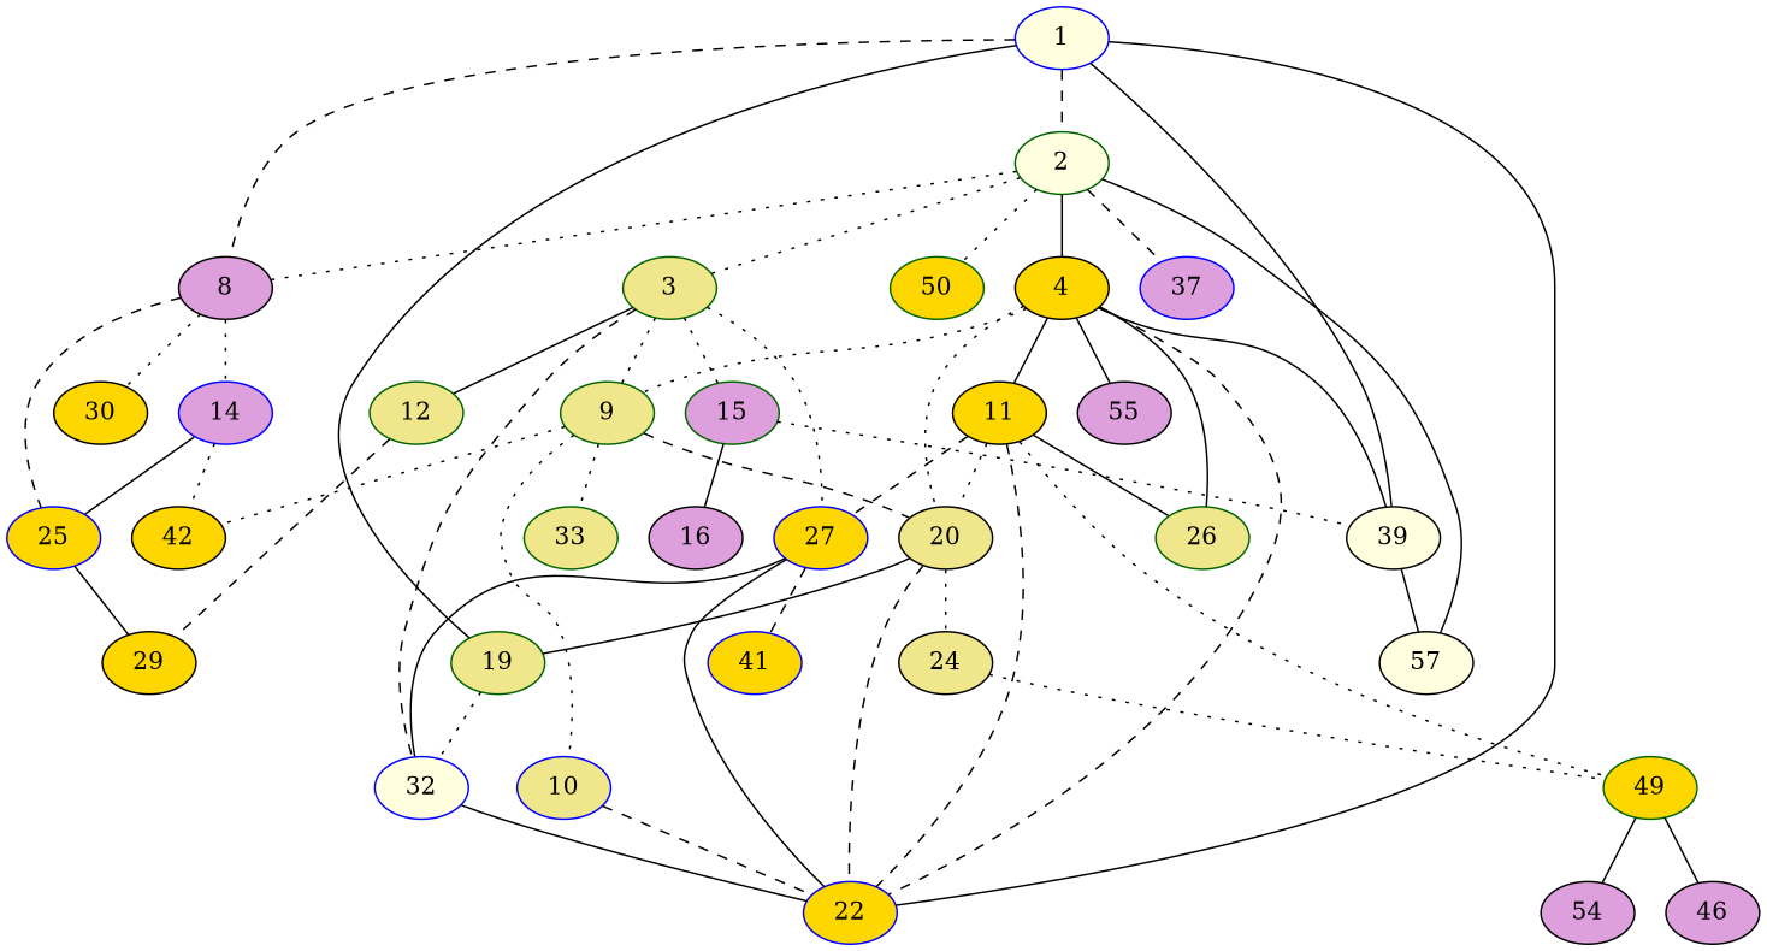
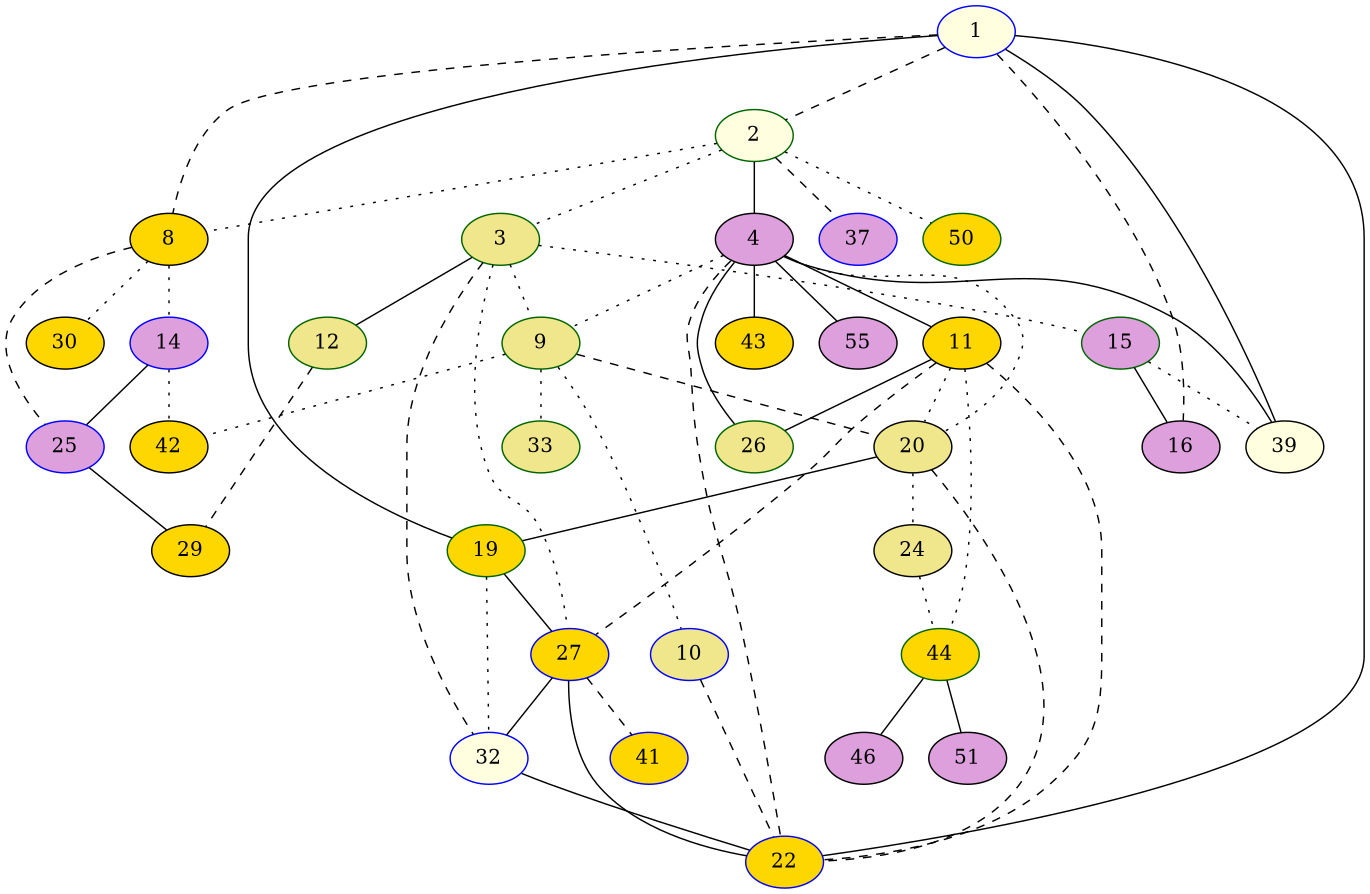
  graph {
    node [color=black fillcolor=gold style=filled]
    edge [style=solid]
    1 [color=blue fillcolor=lightyellow super="+6"]
    2 [color=darkgreen fillcolor=lightyellow]
-   8 [fillcolor=plum super="+13"]
+   8 [super="+13"]
    16 [fillcolor=plum]
-   19 [color=darkgreen fillcolor=khaki super="+45"]
+   19 [color=darkgreen super="+45"]
    22 [color=blue super="+49"]
    39 [fillcolor=lightyellow]
    3 [color=darkgreen fillcolor=khaki super="+5"]
-   4 [super="+58+7"]
+   4 [fillcolor=plum super="+58+7"]
    37 [color=blue fillcolor=plum super="+38"]
    50 [color=darkgreen]
-   57 [fillcolor=lightyellow]
    14 [color=blue fillcolor=plum super="+52"]
-   25 [color=blue super="+40"]
+   25 [color=blue fillcolor=plum super="+40"]
    30
    27 [color=blue super="+35+34+47"]
    32 [color=blue fillcolor=lightyellow super="+36"]
    9 [color=darkgreen fillcolor=khaki]
    12 [color=darkgreen fillcolor=khaki]
    15 [color=darkgreen fillcolor=plum]
    11 [super="+53+28"]
    20 [fillcolor=khaki super="+21+31"]
    26 [color=darkgreen fillcolor=khaki]
+   43
    55 [fillcolor=plum]
    10 [color=blue fillcolor=khaki]
    33 [color=darkgreen fillcolor=khaki]
    42 [super="+51"]
    29
    41 [color=blue]
-   44 [color=darkgreen label=49]
+   44 [color=darkgreen]
    n32 [fillcolor=khaki label=24 super="+24"]
    46 [fillcolor=plum]
-   54 [fillcolor=plum]
+   54 [fillcolor=plum label=51]
    1 -- 2 [style=dashed]
    1 -- 8 [style=dashed]
+   1 -- 16 [style=dashed]
    1 -- 19
    1 -- 22
    1 -- 39
    2 -- 8 [style=dotted]
    2 -- 3 [style=dotted]
    2 -- 4 [weight=2]
    2 -- 37 [style=dashed]
    2 -- 50 [style=dotted]
-   2 -- 57
    8 -- 14 [style=dotted]
    8 -- 25 [style=dashed]
    8 -- 30 [style=dotted]
+   19 -- 27
    19 -- 32 [style=dotted]
    22 -- 27
-   39 -- 57
    3 -- 27 [style=dotted]
    3 -- 32 [style=dashed]
    3 -- 9 [style=dotted]
    3 -- 12
    3 -- 15 [style=dotted]
    4 -- 22 [style=dashed]
    4 -- 39
    4 -- 9 [style=dotted]
    4 -- 11
    4 -- 20 [style=dotted]
    4 -- 26
+   4 -- 43
    4 -- 55
    14 -- 25
    14 -- 42 [style=dotted]
    25 -- 29
    27 -- 32
    27 -- 41 [style=dashed]
    32 -- 22
    9 -- 20 [style=dashed]
    9 -- 10 [style=dotted]
    9 -- 33 [style=dotted]
    9 -- 42 [style=dotted]
    12 -- 29 [style=dashed]
    15 -- 16
    15 -- 39 [style=dotted]
    11 -- 22 [style=dashed]
    11 -- 27 [style=dashed weight=2]
    11 -- 20 [style=dotted]
    11 -- 26
    11 -- 44 [style=dotted]
    20 -- 19
    20 -- 22 [style=dashed]
    20 -- n32 [style=dotted]
    10 -- 22 [style=dashed]
    44 -- 46
    44 -- 54
    n32 -- 44 [style=dotted]
  }
